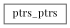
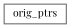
  digraph {
    rankdir=LR
    fontname="Playfair Display"
-   n1 [color=grey40 fillcolor=white fontname="Playfair Display" fontsize=10 height=0.2 label=ptrs_ptrs shape=box style=filled width=0.4]
+   n1 [color=grey40 fillcolor=white fontname="Playfair Display" fontsize=10 height=0.2 label=orig_ptrs shape=box style=filled width=0.4]
  }
